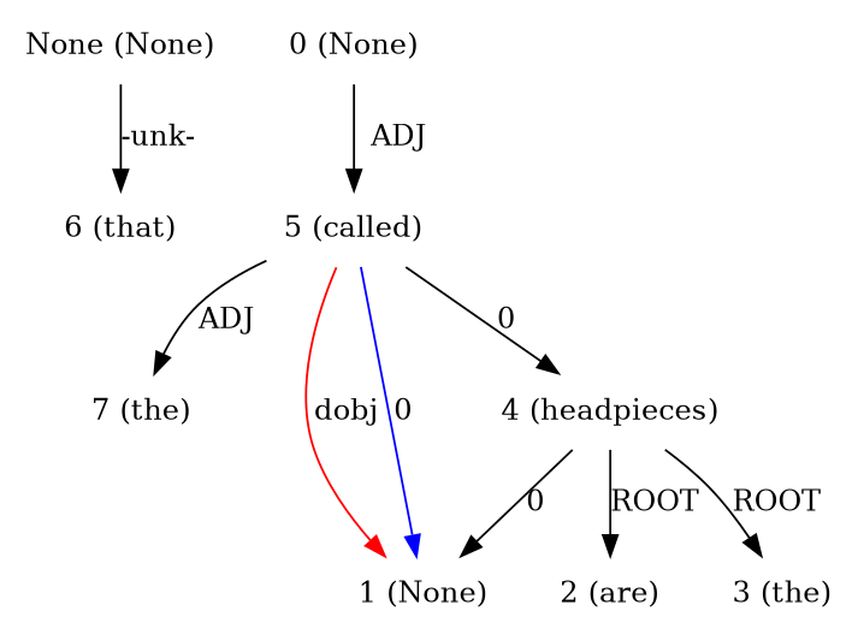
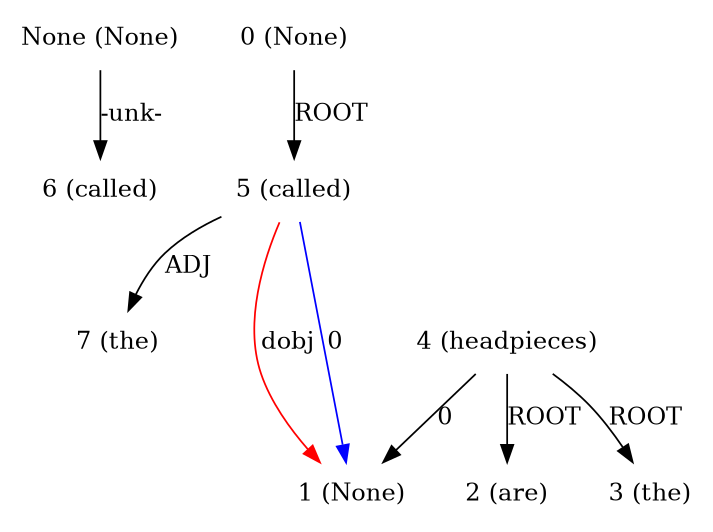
  digraph {
    node [shape=plaintext]
    edge [dir=forward]
    n1 [label="None (None)"]
-   n2 [label="6 (that)"]
+   n2 [label="6 (called)"]
    n3 [label="7 (the)"]
    n4 [label="0 (None)"]
    n5 [label="5 (called)"]
    n6 [label="1 (None)"]
    n7 [label="4 (headpieces)"]
    n8 [label="2 (are)"]
    n9 [label="3 (the)"]
    n1 -> n2 [label="-unk-"]
-   n4 -> n5 [label=ADJ]
+   n4 -> n5 [label=ROOT]
    n5 -> n3 [label=ADJ]
    n5 -> n6 [color=red label=dobj]
    n5 -> n6 [color=blue label=0]
-   n5 -> n7 [label=0]
    n7 -> n6 [label=0]
    n7 -> n8 [label=ROOT]
    n7 -> n9 [label=ROOT]
  }
